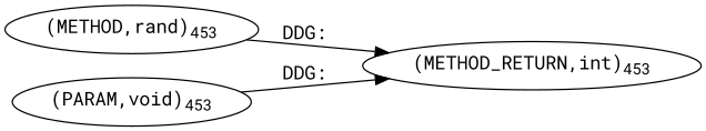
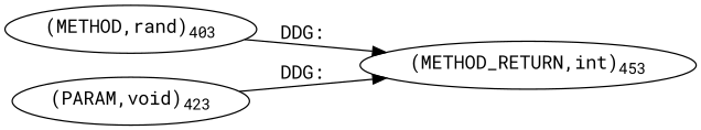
  digraph {
    fontname="Roboto Mono"
    rankdir=LR
    node [fontname="Roboto Mono"]
    edge [fontname="Roboto Mono"]
-   n1 [label=<(METHOD,rand)<SUB>453</SUB>>]
+   n1 [label=<(METHOD,rand)<SUB>403</SUB>>]
    n2 [label=<(METHOD_RETURN,int)<SUB>453</SUB>>]
-   n3 [label=<(PARAM,void)<SUB>453</SUB>>]
+   n3 [label=<(PARAM,void)<SUB>423</SUB>>]
    n1 -> n2 [label="DDG: "]
    n3 -> n2 [label="DDG: "]
  }
